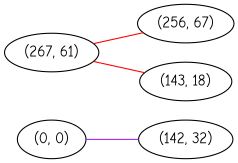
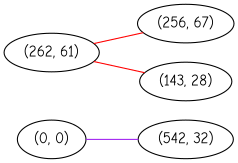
  graph {
    fontname="Comic Neue"
    rankdir=LR
    node [fontname="Comic Neue"]
    edge [color=red fontname="Comic Neue" weight=1]
    "(0, 0)"
-   "(142, 32)"
+   "(142, 32)" [label="(542, 32)"]
    n3 [label="(256, 67)"]
-   "(262, 61)" [label="(267, 61)"]
-   "(143, 28)" [label="(143, 18)"]
+   "(262, 61)"
+   "(143, 28)"
    "(0, 0)" -- "(142, 32)" [color=purple weight=4]
    "(262, 61)" -- n3
    "(262, 61)" -- "(143, 28)"
  }
